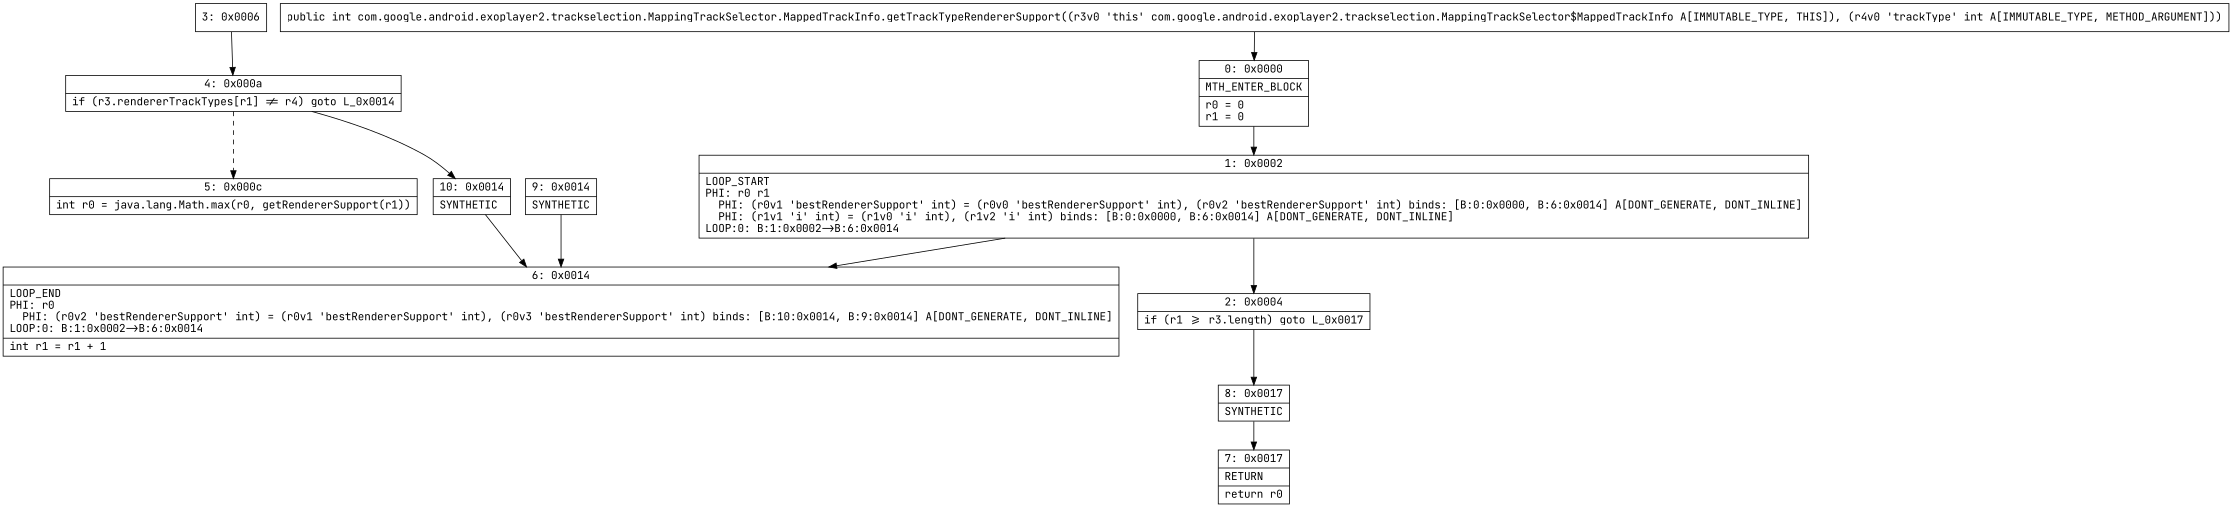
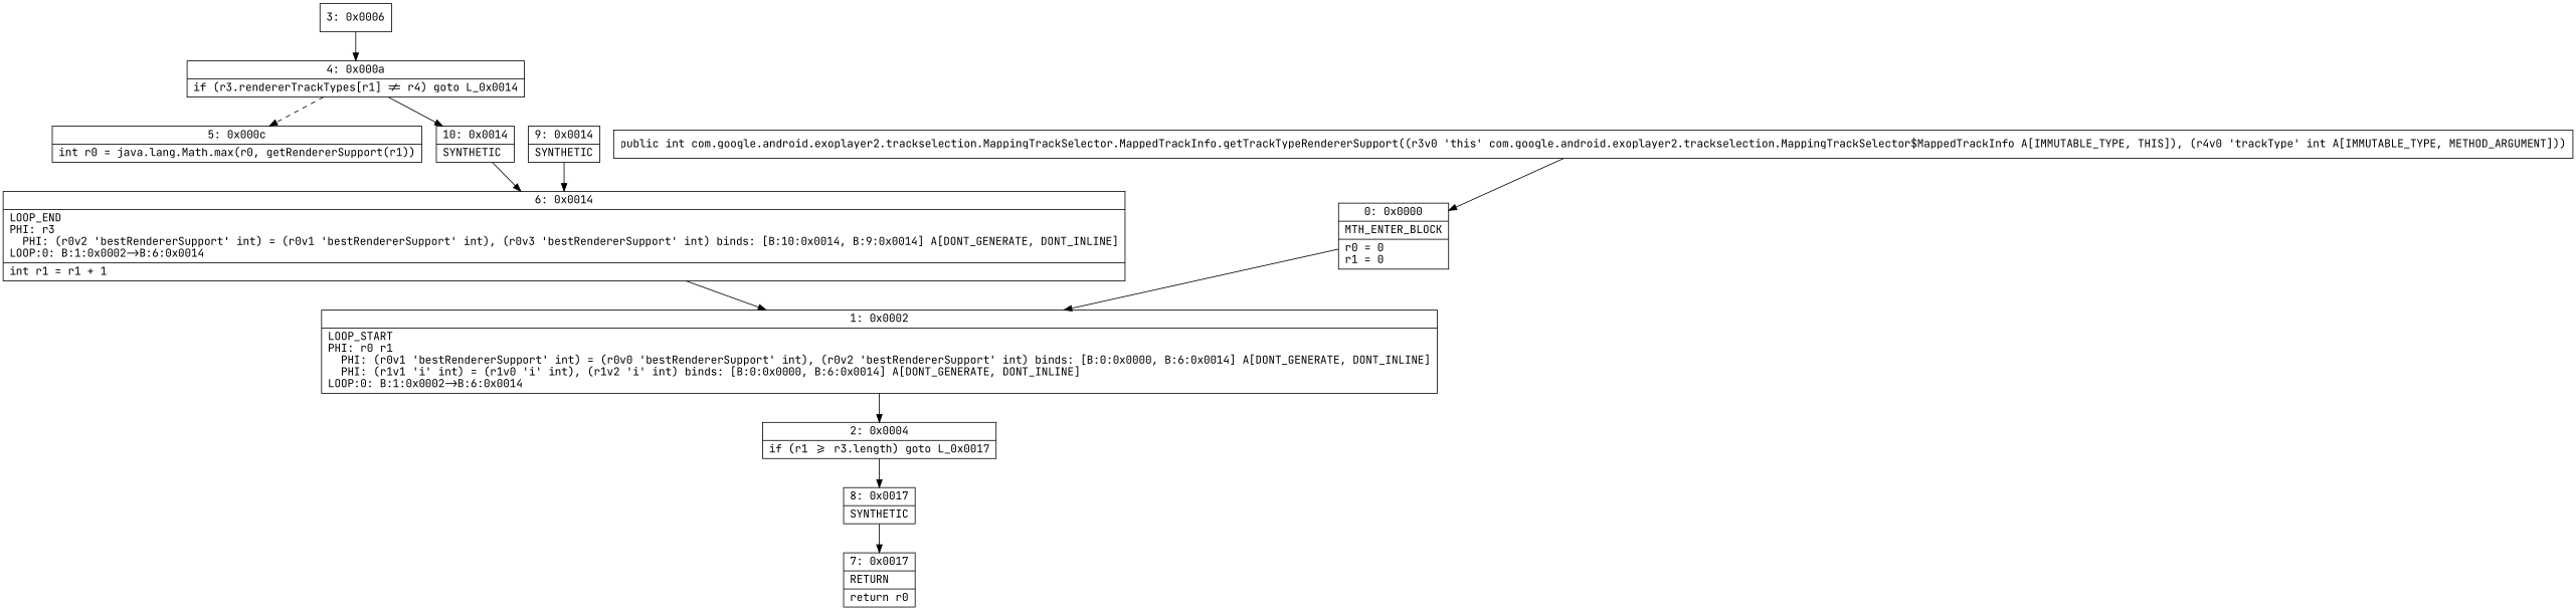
  digraph {
    fontname="JetBrains Mono"
    node [fontname="JetBrains Mono" shape=record]
    edge [fontname="JetBrains Mono"]
    n1 [label="{0\:\ 0x0000|MTH_ENTER_BLOCK\l|r0 = 0\lr1 = 0\l}"]
    n2 [label="{1\:\ 0x0002|LOOP_START\lPHI: r0 r1 \l  PHI: (r0v1 'bestRendererSupport' int) = (r0v0 'bestRendererSupport' int), (r0v2 'bestRendererSupport' int) binds: [B:0:0x0000, B:6:0x0014] A[DONT_GENERATE, DONT_INLINE]\l  PHI: (r1v1 'i' int) = (r1v0 'i' int), (r1v2 'i' int) binds: [B:0:0x0000, B:6:0x0014] A[DONT_GENERATE, DONT_INLINE]\lLOOP:0: B:1:0x0002\-\>B:6:0x0014\l}"]
    n3 [label="{2\:\ 0x0004|if (r1 \>= r3.length) goto L_0x0017\l}"]
    n4 [label="{8\:\ 0x0017|SYNTHETIC\l}"]
    n5 [label="{3\:\ 0x0006}"]
    n6 [label="{4\:\ 0x000a|if (r3.rendererTrackTypes[r1] != r4) goto L_0x0014\l}"]
    n7 [label="{7\:\ 0x0017|RETURN\l|return r0\l}"]
    n8 [label="{5\:\ 0x000c|int r0 = java.lang.Math.max(r0, getRendererSupport(r1))\l}"]
    n9 [label="{10\:\ 0x0014|SYNTHETIC\l}"]
-   n10 [label="{6\:\ 0x0014|LOOP_END\lPHI: r0 \l  PHI: (r0v2 'bestRendererSupport' int) = (r0v1 'bestRendererSupport' int), (r0v3 'bestRendererSupport' int) binds: [B:10:0x0014, B:9:0x0014] A[DONT_GENERATE, DONT_INLINE]\lLOOP:0: B:1:0x0002\-\>B:6:0x0014\l|int r1 = r1 + 1\l}"]
+   n10 [label="{6\:\ 0x0014|LOOP_END\lPHI: r3 \l  PHI: (r0v2 'bestRendererSupport' int) = (r0v1 'bestRendererSupport' int), (r0v3 'bestRendererSupport' int) binds: [B:10:0x0014, B:9:0x0014] A[DONT_GENERATE, DONT_INLINE]\lLOOP:0: B:1:0x0002\-\>B:6:0x0014\l|int r1 = r1 + 1\l}"]
    n11 [label="{9\:\ 0x0014|SYNTHETIC\l}"]
    n12 [label="{public int com.google.android.exoplayer2.trackselection.MappingTrackSelector.MappedTrackInfo.getTrackTypeRendererSupport((r3v0 'this' com.google.android.exoplayer2.trackselection.MappingTrackSelector$MappedTrackInfo A[IMMUTABLE_TYPE, THIS]), (r4v0 'trackType' int A[IMMUTABLE_TYPE, METHOD_ARGUMENT])) }"]
    n1 -> n2
    n2 -> n3
    n3 -> n4
    n4 -> n7
    n5 -> n6
    n6 -> n8 [style=dashed]
    n6 -> n9
    n9 -> n10
-   n2 -> n10
+   n10 -> n2
    n11 -> n10
    n12 -> n1
  }
